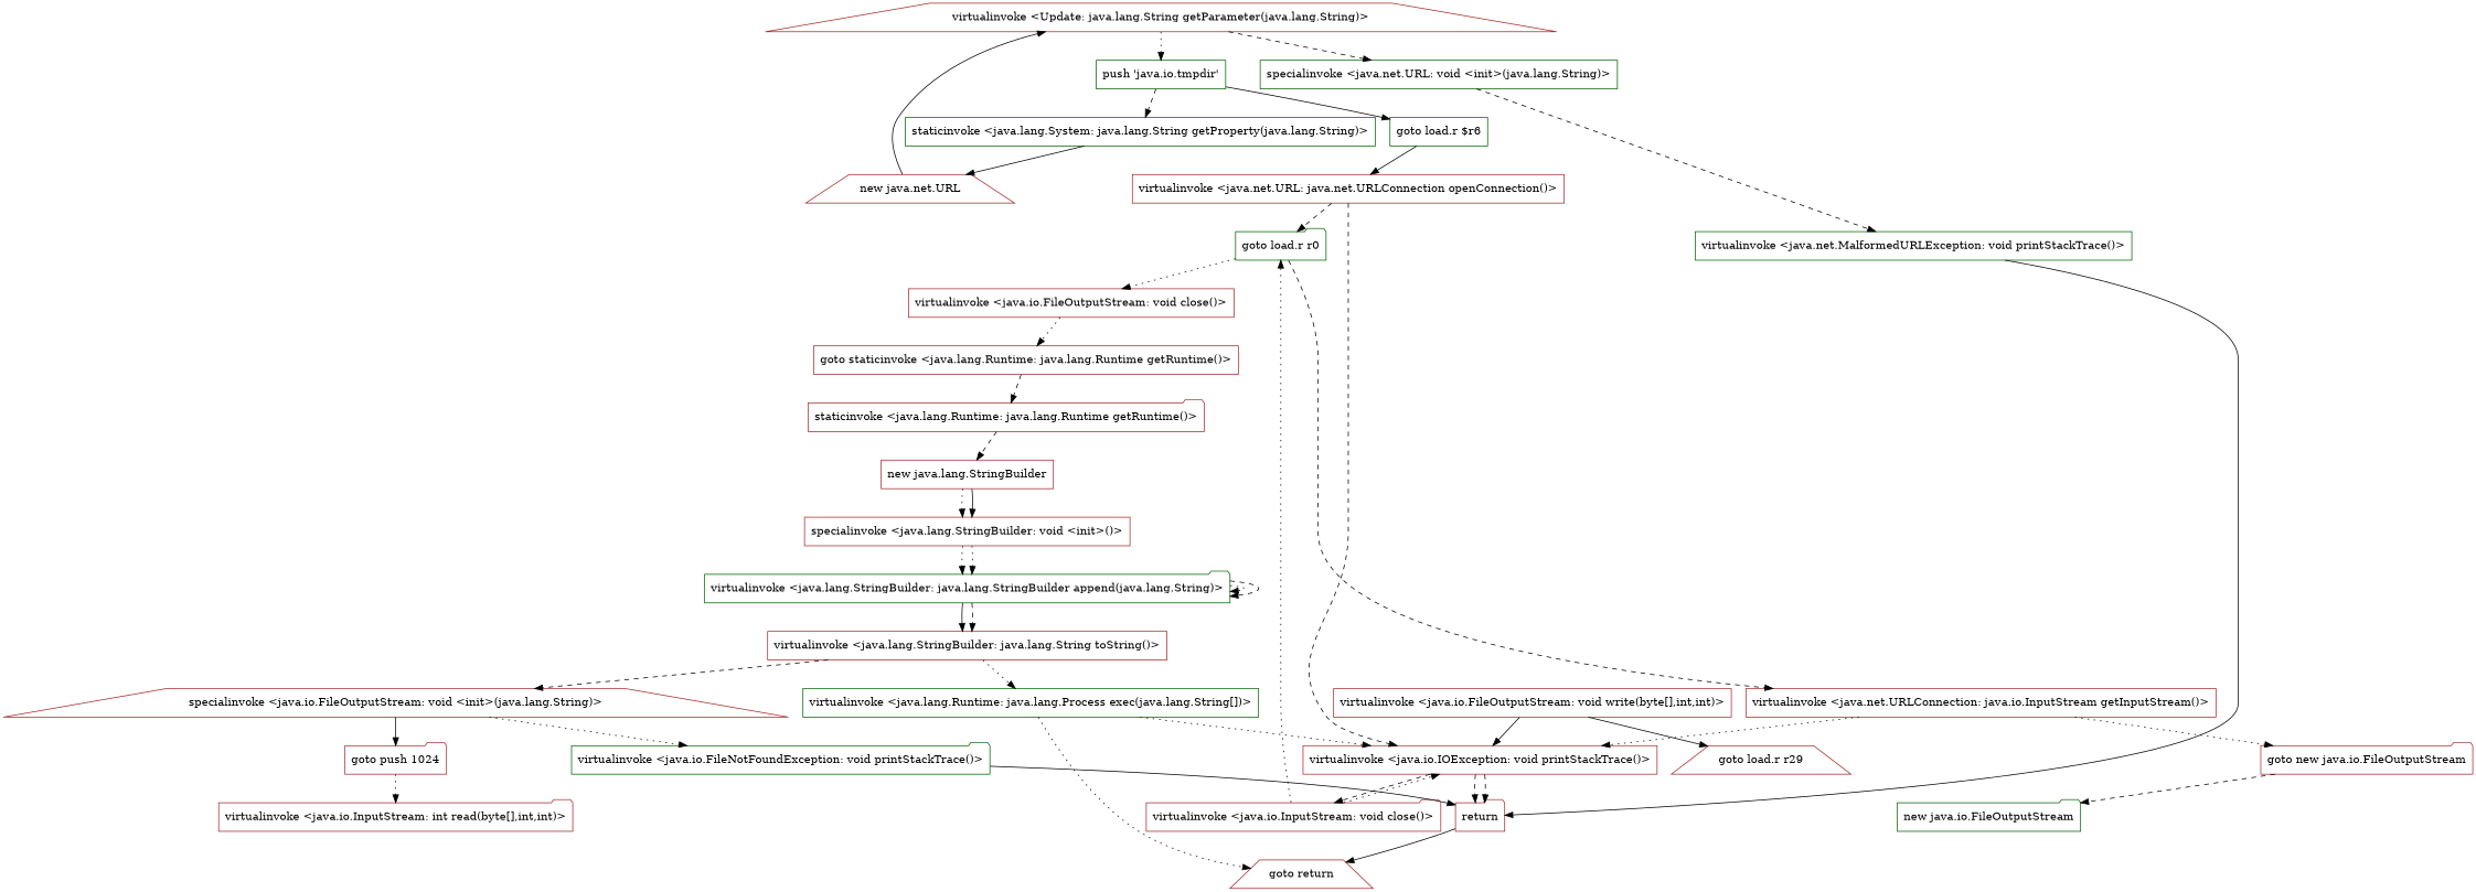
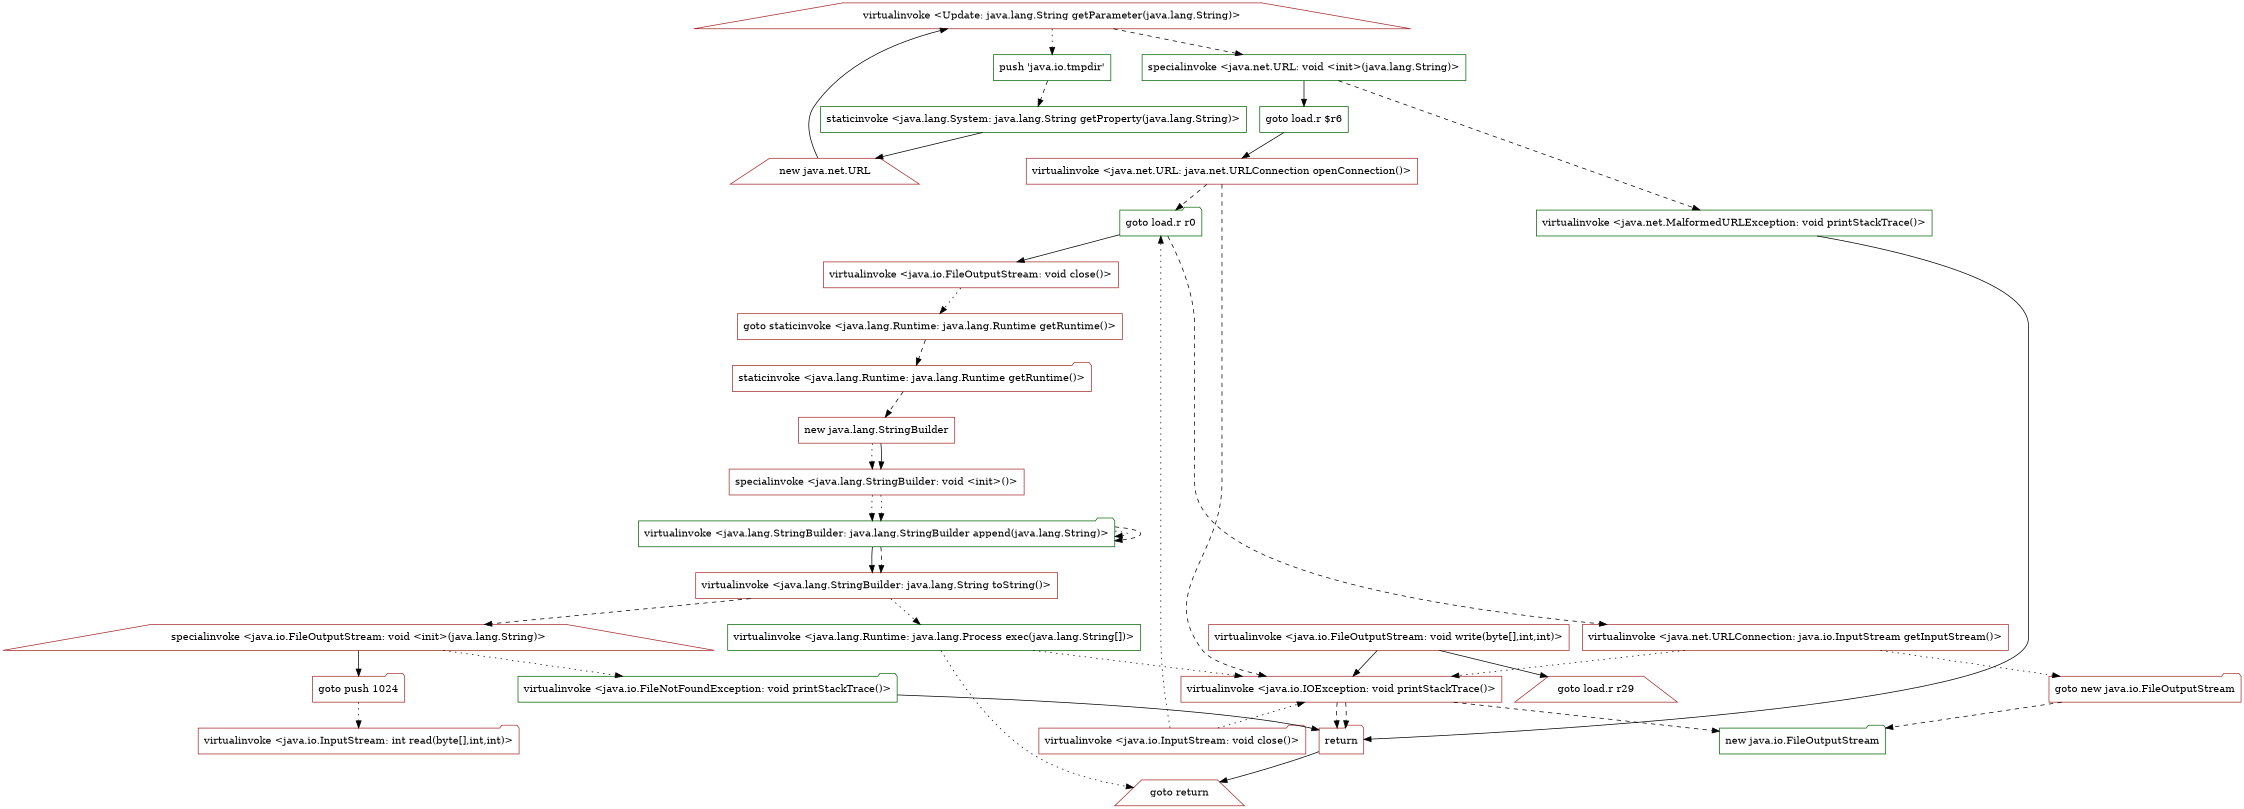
  digraph {
    node [color=brown shape=box]
    edge [style=dotted]
    "virtualinvoke <Update: java.lang.String getParameter(java.lang.String)>" [shape=trapezium]
    "push 'java.io.tmpdir'" [color=darkgreen]
    "specialinvoke <java.net.URL: void <init>(java.lang.String)>" [color=darkgreen]
    "staticinvoke <java.lang.System: java.lang.String getProperty(java.lang.String)>" [color=darkgreen]
    "goto load.r $r6" [color=darkgreen]
    "virtualinvoke <java.net.MalformedURLException: void printStackTrace()>" [color=darkgreen]
    "new java.net.URL" [shape=trapezium]
    "virtualinvoke <java.net.URL: java.net.URLConnection openConnection()>"
    return [shape=folder]
    "goto load.r r0" [color=darkgreen shape=folder]
    "virtualinvoke <java.io.IOException: void printStackTrace()>"
    "virtualinvoke <java.net.URLConnection: java.io.InputStream getInputStream()>"
    "virtualinvoke <java.io.FileOutputStream: void close()>"
    "virtualinvoke <java.io.InputStream: void close()>" [shape=folder]
    "goto new java.io.FileOutputStream" [shape=folder]
    "goto staticinvoke <java.lang.Runtime: java.lang.Runtime getRuntime()>"
    "new java.io.FileOutputStream" [color=darkgreen shape=folder]
    "new java.lang.StringBuilder"
    "specialinvoke <java.lang.StringBuilder: void <init>()>"
    "virtualinvoke <java.lang.StringBuilder: java.lang.StringBuilder append(java.lang.String)>" [color=darkgreen shape=folder]
    "virtualinvoke <java.lang.StringBuilder: java.lang.String toString()>"
    "specialinvoke <java.io.FileOutputStream: void <init>(java.lang.String)>" [shape=trapezium]
    "virtualinvoke <java.lang.Runtime: java.lang.Process exec(java.lang.String[])>" [color=darkgreen]
    "goto push 1024" [shape=folder]
    "virtualinvoke <java.io.FileNotFoundException: void printStackTrace()>" [color=darkgreen shape=folder]
    "goto return" [shape=trapezium]
    "virtualinvoke <java.io.InputStream: int read(byte[],int,int)>" [shape=folder]
    "virtualinvoke <java.io.FileOutputStream: void write(byte[],int,int)>"
    "goto load.r r29" [shape=trapezium]
    "staticinvoke <java.lang.Runtime: java.lang.Runtime getRuntime()>" [shape=folder]
    "virtualinvoke <Update: java.lang.String getParameter(java.lang.String)>" -> "push 'java.io.tmpdir'"
    "virtualinvoke <Update: java.lang.String getParameter(java.lang.String)>" -> "specialinvoke <java.net.URL: void <init>(java.lang.String)>" [style=dashed]
    "push 'java.io.tmpdir'" -> "staticinvoke <java.lang.System: java.lang.String getProperty(java.lang.String)>" [style=dashed]
-   "push 'java.io.tmpdir'" -> "goto load.r $r6" [style=solid]
+   "specialinvoke <java.net.URL: void <init>(java.lang.String)>" -> "goto load.r $r6" [style=solid]
    "specialinvoke <java.net.URL: void <init>(java.lang.String)>" -> "virtualinvoke <java.net.MalformedURLException: void printStackTrace()>" [style=dashed]
    "staticinvoke <java.lang.System: java.lang.String getProperty(java.lang.String)>" -> "new java.net.URL" [style=solid]
    "goto load.r $r6" -> "virtualinvoke <java.net.URL: java.net.URLConnection openConnection()>" [style=solid]
    "virtualinvoke <java.net.MalformedURLException: void printStackTrace()>" -> return [style=solid]
    "new java.net.URL" -> "virtualinvoke <Update: java.lang.String getParameter(java.lang.String)>" [style=solid]
    "virtualinvoke <java.net.URL: java.net.URLConnection openConnection()>" -> "goto load.r r0" [style=dashed]
    "virtualinvoke <java.net.URL: java.net.URLConnection openConnection()>" -> "virtualinvoke <java.io.IOException: void printStackTrace()>" [style=dashed]
    return -> "goto return" [style=solid]
    "goto load.r r0" -> "virtualinvoke <java.net.URLConnection: java.io.InputStream getInputStream()>" [style=dashed]
-   "goto load.r r0" -> "virtualinvoke <java.io.FileOutputStream: void close()>"
+   "goto load.r r0" -> "virtualinvoke <java.io.FileOutputStream: void close()>" [style=solid]
    "virtualinvoke <java.io.IOException: void printStackTrace()>" -> return [style=dashed]
    "virtualinvoke <java.io.IOException: void printStackTrace()>" -> return [style=dashed]
-   "virtualinvoke <java.io.IOException: void printStackTrace()>" -> "virtualinvoke <java.io.InputStream: void close()>" [style=dashed]
+   "virtualinvoke <java.io.IOException: void printStackTrace()>" -> "new java.io.FileOutputStream" [style=dashed]
    "virtualinvoke <java.net.URLConnection: java.io.InputStream getInputStream()>" -> "virtualinvoke <java.io.IOException: void printStackTrace()>"
    "virtualinvoke <java.net.URLConnection: java.io.InputStream getInputStream()>" -> "goto new java.io.FileOutputStream"
    "virtualinvoke <java.io.FileOutputStream: void close()>" -> "goto staticinvoke <java.lang.Runtime: java.lang.Runtime getRuntime()>"
    "virtualinvoke <java.io.InputStream: void close()>" -> "goto load.r r0"
    "virtualinvoke <java.io.InputStream: void close()>" -> "virtualinvoke <java.io.IOException: void printStackTrace()>"
    "goto new java.io.FileOutputStream" -> "new java.io.FileOutputStream" [style=dashed]
    "goto staticinvoke <java.lang.Runtime: java.lang.Runtime getRuntime()>" -> "staticinvoke <java.lang.Runtime: java.lang.Runtime getRuntime()>" [style=dashed]
    "new java.lang.StringBuilder" -> "specialinvoke <java.lang.StringBuilder: void <init>()>"
    "new java.lang.StringBuilder" -> "specialinvoke <java.lang.StringBuilder: void <init>()>" [style=solid]
    "specialinvoke <java.lang.StringBuilder: void <init>()>" -> "virtualinvoke <java.lang.StringBuilder: java.lang.StringBuilder append(java.lang.String)>"
    "specialinvoke <java.lang.StringBuilder: void <init>()>" -> "virtualinvoke <java.lang.StringBuilder: java.lang.StringBuilder append(java.lang.String)>"
    "virtualinvoke <java.lang.StringBuilder: java.lang.StringBuilder append(java.lang.String)>" -> "virtualinvoke <java.lang.StringBuilder: java.lang.StringBuilder append(java.lang.String)>"
    "virtualinvoke <java.lang.StringBuilder: java.lang.StringBuilder append(java.lang.String)>" -> "virtualinvoke <java.lang.StringBuilder: java.lang.StringBuilder append(java.lang.String)>" [style=dashed]
    "virtualinvoke <java.lang.StringBuilder: java.lang.StringBuilder append(java.lang.String)>" -> "virtualinvoke <java.lang.StringBuilder: java.lang.String toString()>" [style=solid]
    "virtualinvoke <java.lang.StringBuilder: java.lang.StringBuilder append(java.lang.String)>" -> "virtualinvoke <java.lang.StringBuilder: java.lang.String toString()>" [style=dashed]
    "virtualinvoke <java.lang.StringBuilder: java.lang.String toString()>" -> "specialinvoke <java.io.FileOutputStream: void <init>(java.lang.String)>" [style=dashed]
    "virtualinvoke <java.lang.StringBuilder: java.lang.String toString()>" -> "virtualinvoke <java.lang.Runtime: java.lang.Process exec(java.lang.String[])>"
    "specialinvoke <java.io.FileOutputStream: void <init>(java.lang.String)>" -> "goto push 1024" [style=solid]
    "specialinvoke <java.io.FileOutputStream: void <init>(java.lang.String)>" -> "virtualinvoke <java.io.FileNotFoundException: void printStackTrace()>"
    "virtualinvoke <java.lang.Runtime: java.lang.Process exec(java.lang.String[])>" -> "virtualinvoke <java.io.IOException: void printStackTrace()>"
    "virtualinvoke <java.lang.Runtime: java.lang.Process exec(java.lang.String[])>" -> "goto return"
    "goto push 1024" -> "virtualinvoke <java.io.InputStream: int read(byte[],int,int)>"
    "virtualinvoke <java.io.FileNotFoundException: void printStackTrace()>" -> return [style=solid]
    "virtualinvoke <java.io.FileOutputStream: void write(byte[],int,int)>" -> "virtualinvoke <java.io.IOException: void printStackTrace()>" [style=solid]
    "virtualinvoke <java.io.FileOutputStream: void write(byte[],int,int)>" -> "goto load.r r29" [style=solid]
    "staticinvoke <java.lang.Runtime: java.lang.Runtime getRuntime()>" -> "new java.lang.StringBuilder" [style=dashed]
  }
